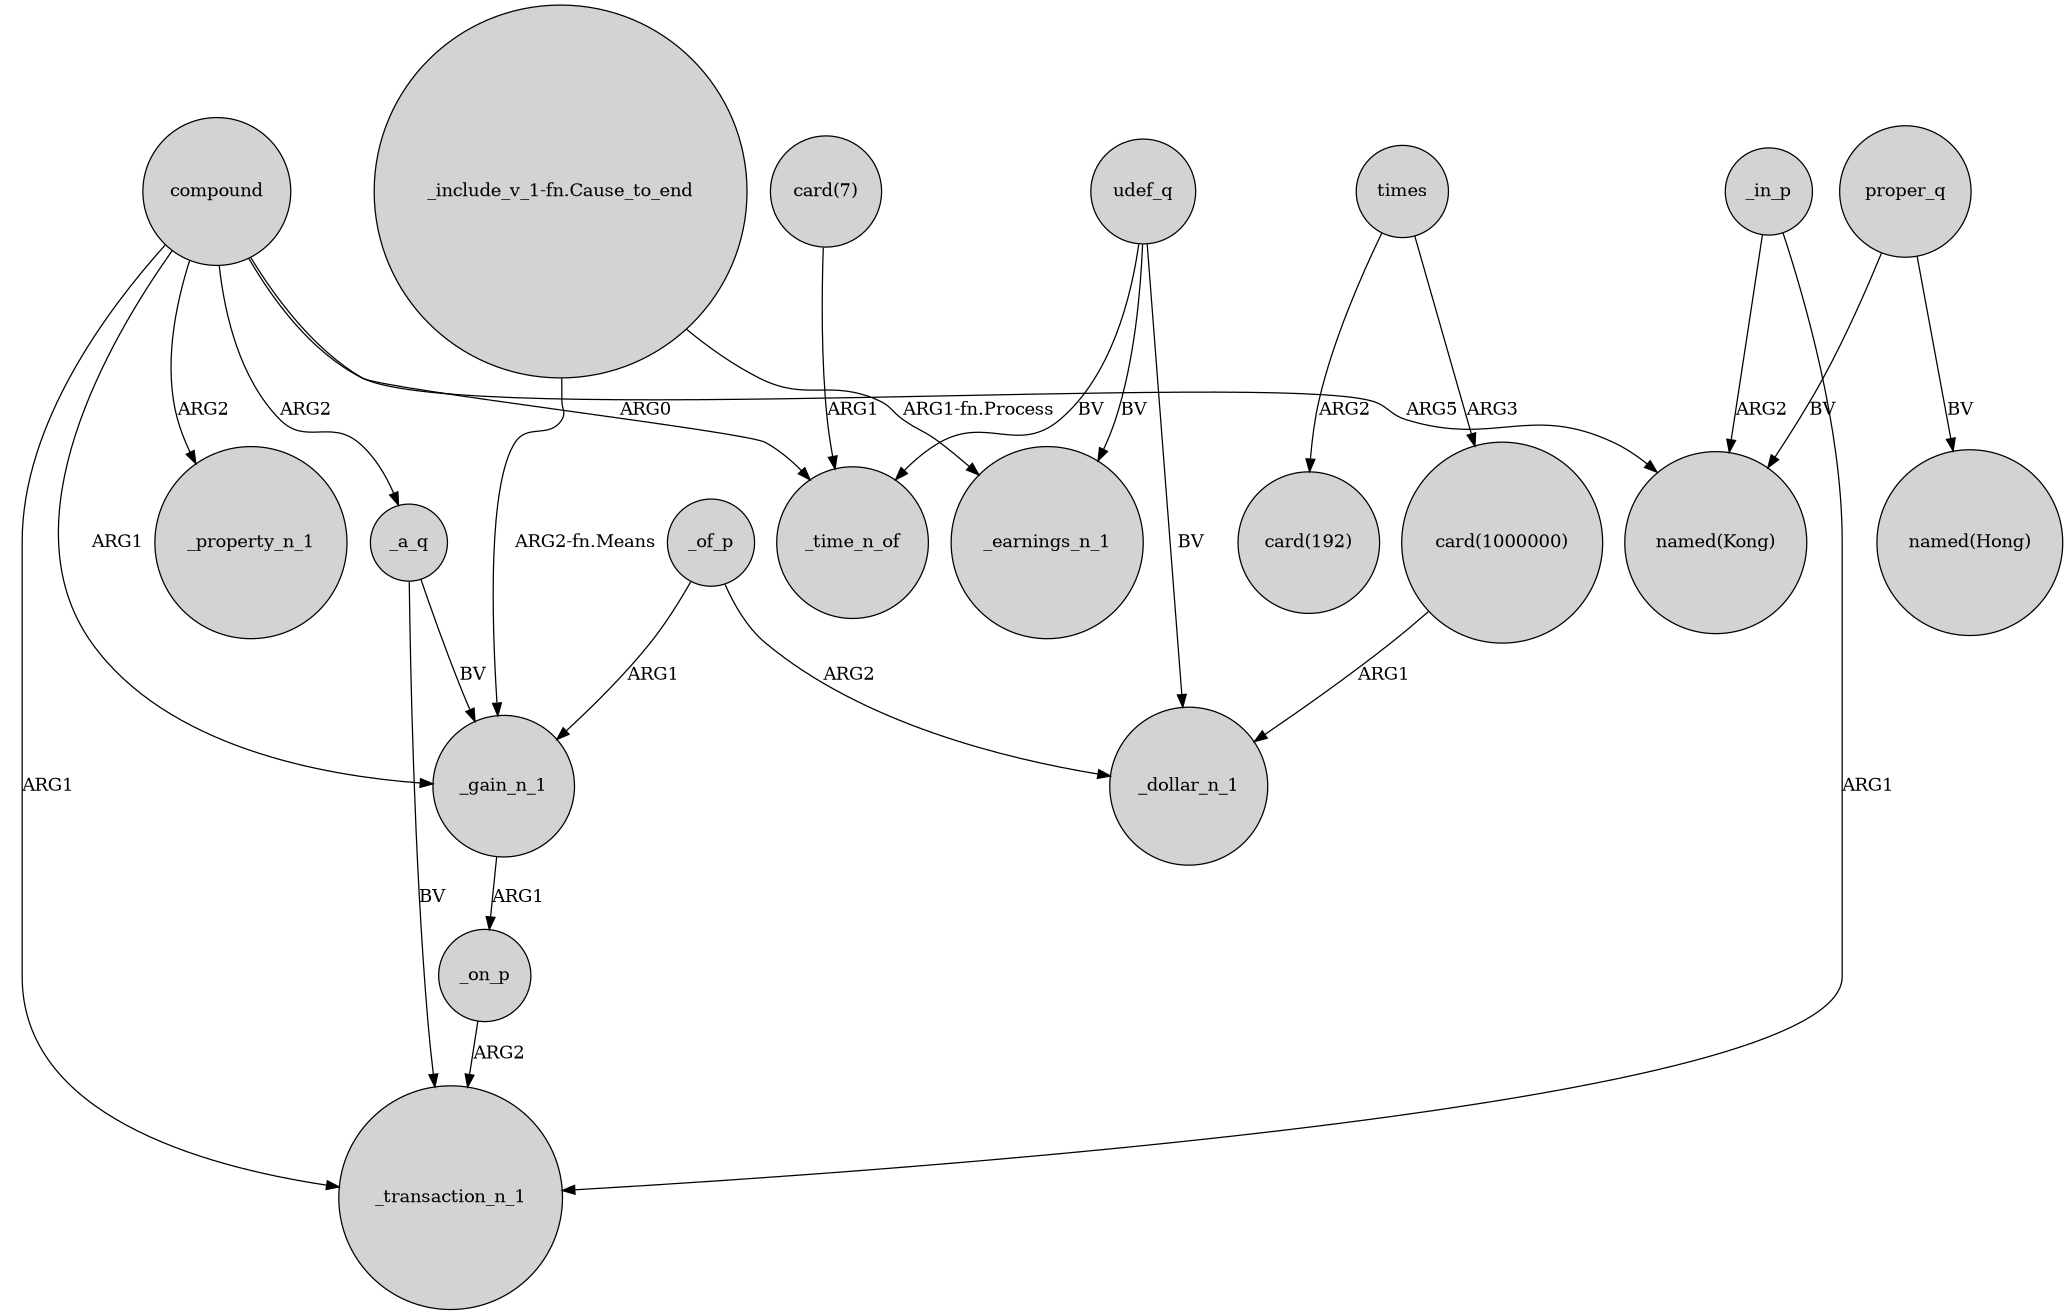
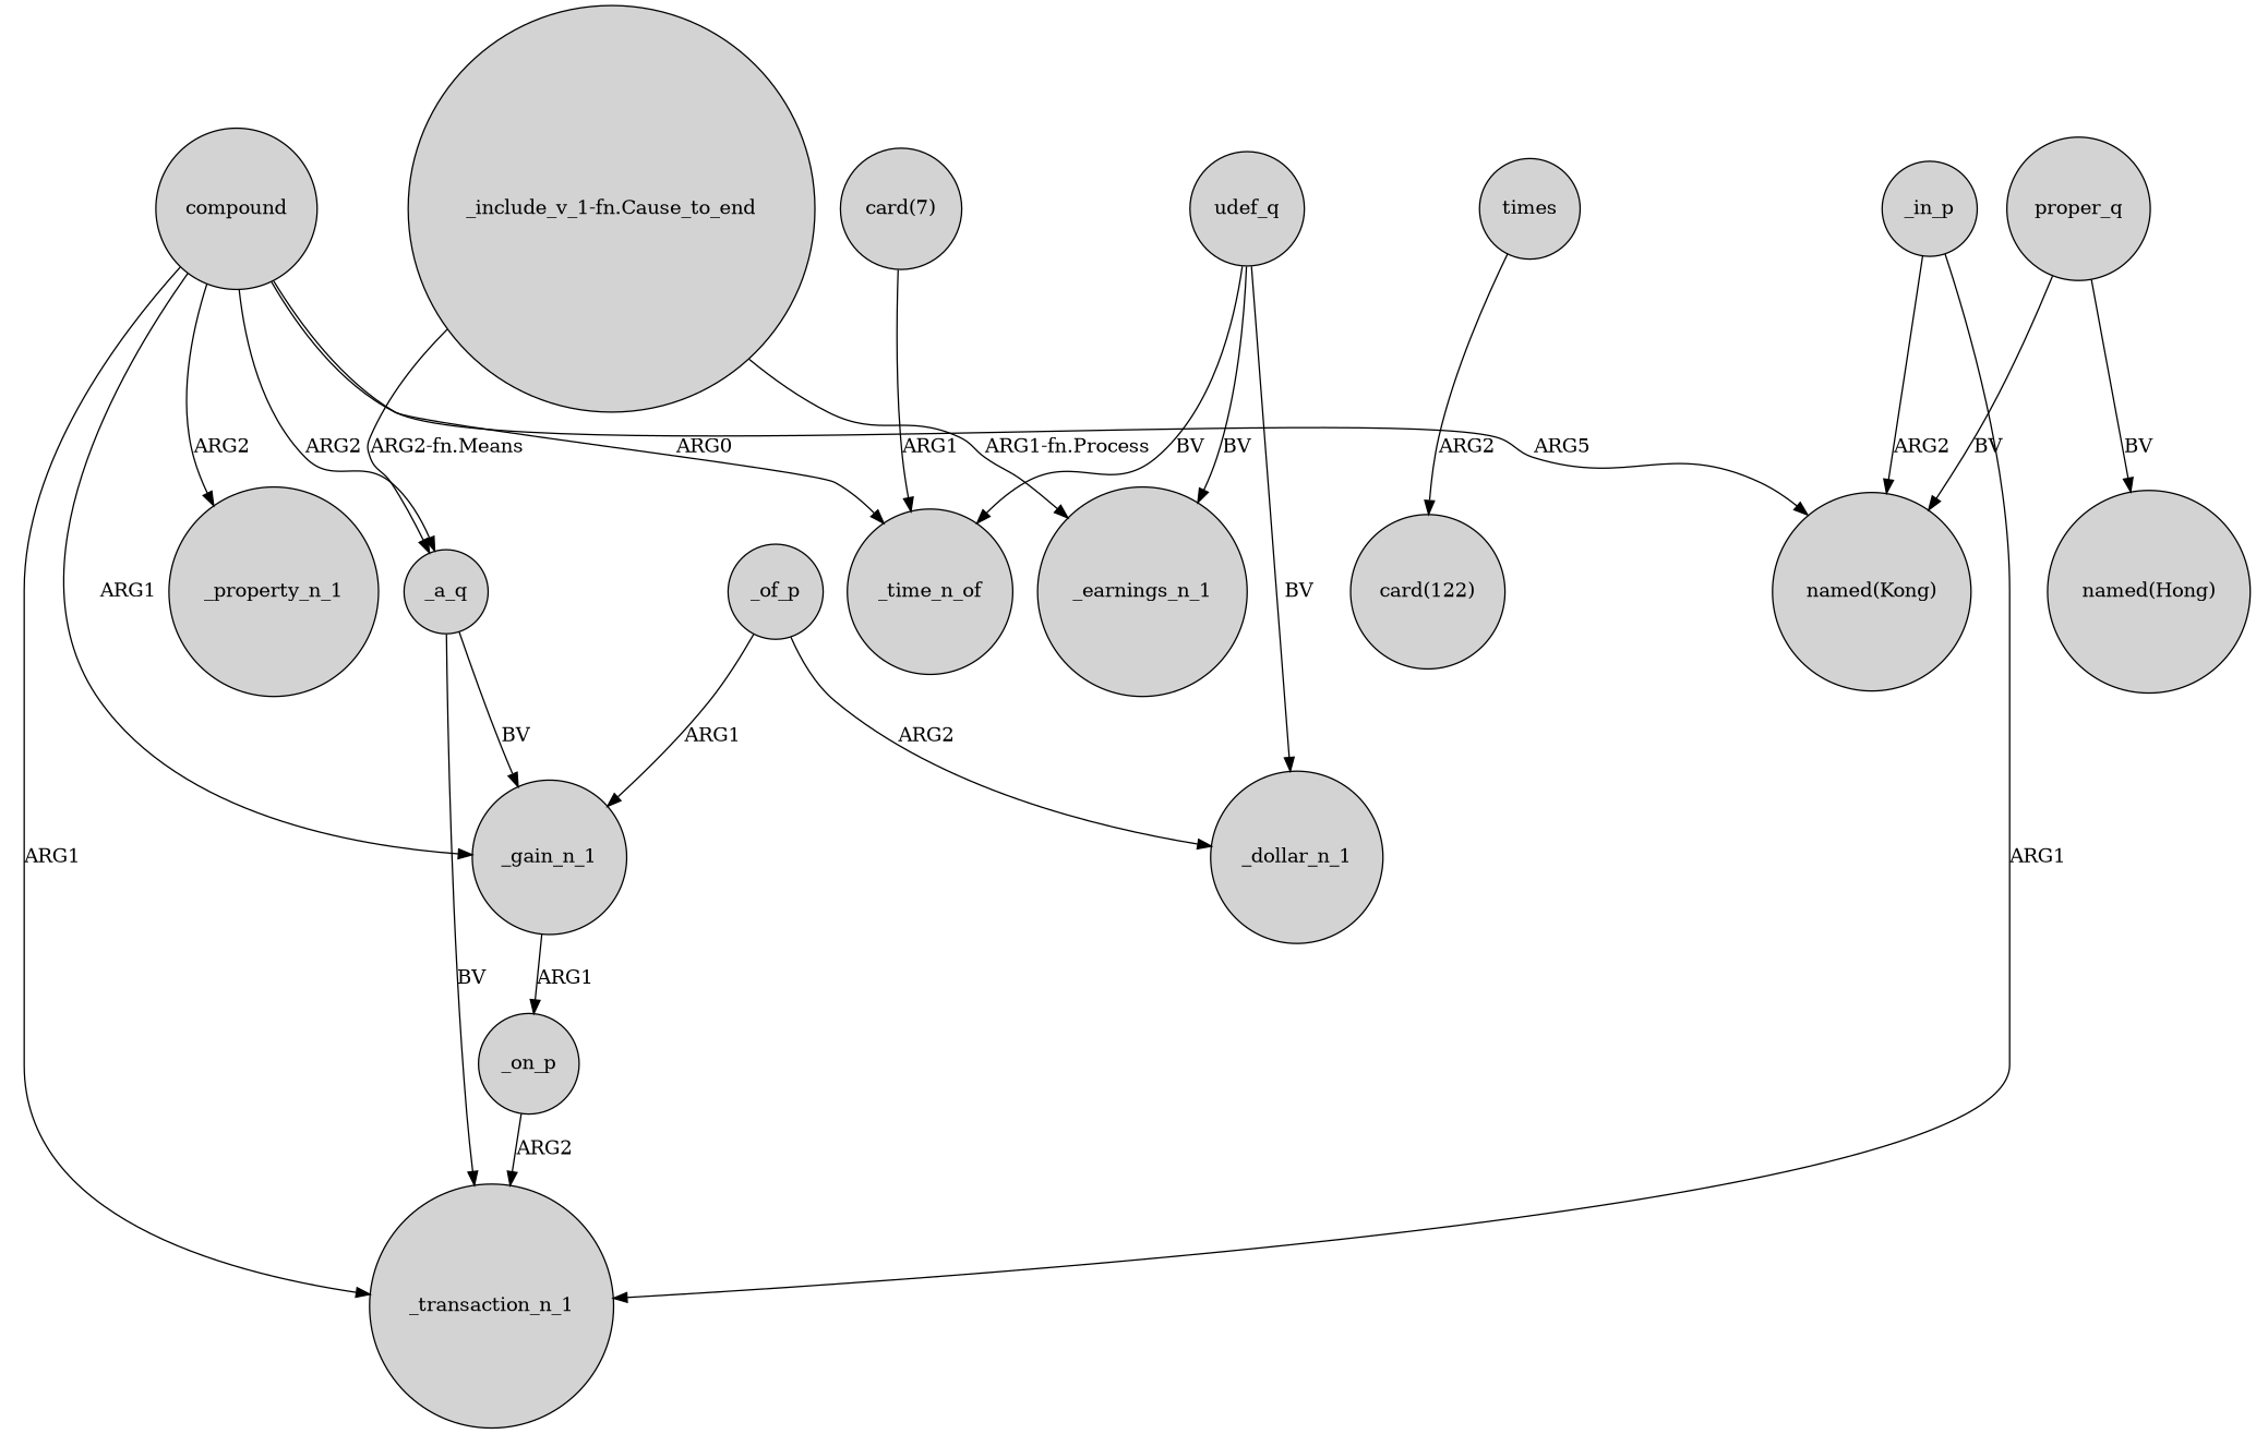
  digraph {
    node [shape=circle style=filled]
    "_include_v_1-fn.Cause_to_end"
    _gain_n_1
    _earnings_n_1
    _on_p
    compound
    _property_n_1
    _time_n_of
    _transaction_n_1
    "named(Kong)"
    _a_q
    times
-   "card(192)"
-   "card(1000000)"
+   "card(192)" [label="card(122)"]
    _dollar_n_1
    udef_q
    _of_p
    _in_p
    proper_q
    "named(Hong)"
    n20 [label="card(7)"]
-   "_include_v_1-fn.Cause_to_end" -> _gain_n_1 [label="ARG2-fn.Means"]
+   "_include_v_1-fn.Cause_to_end" -> _a_q [label="ARG2-fn.Means"]
    "_include_v_1-fn.Cause_to_end" -> _earnings_n_1 [label="ARG1-fn.Process"]
    _gain_n_1 -> _on_p [label=ARG1]
    _on_p -> _transaction_n_1 [label=ARG2]
    compound -> _gain_n_1 [label=ARG1]
    compound -> _property_n_1 [label=ARG2]
    compound -> _time_n_of [label=ARG0]
    compound -> _transaction_n_1 [label=ARG1]
    compound -> "named(Kong)" [label=ARG5]
    compound -> _a_q [label=ARG2]
    _a_q -> _gain_n_1 [label=BV]
    _a_q -> _transaction_n_1 [label=BV]
    times -> "card(192)" [label=ARG2]
-   times -> "card(1000000)" [label=ARG3]
-   "card(1000000)" -> _dollar_n_1 [label=ARG1]
    udef_q -> _earnings_n_1 [label=BV]
    udef_q -> _time_n_of [label=BV]
    udef_q -> _dollar_n_1 [label=BV]
    _of_p -> _gain_n_1 [label=ARG1]
    _of_p -> _dollar_n_1 [label=ARG2]
    _in_p -> _transaction_n_1 [label=ARG1]
    _in_p -> "named(Kong)" [label=ARG2]
    proper_q -> "named(Kong)" [label=BV]
    proper_q -> "named(Hong)" [label=BV]
    n20 -> _time_n_of [label=ARG1]
  }
